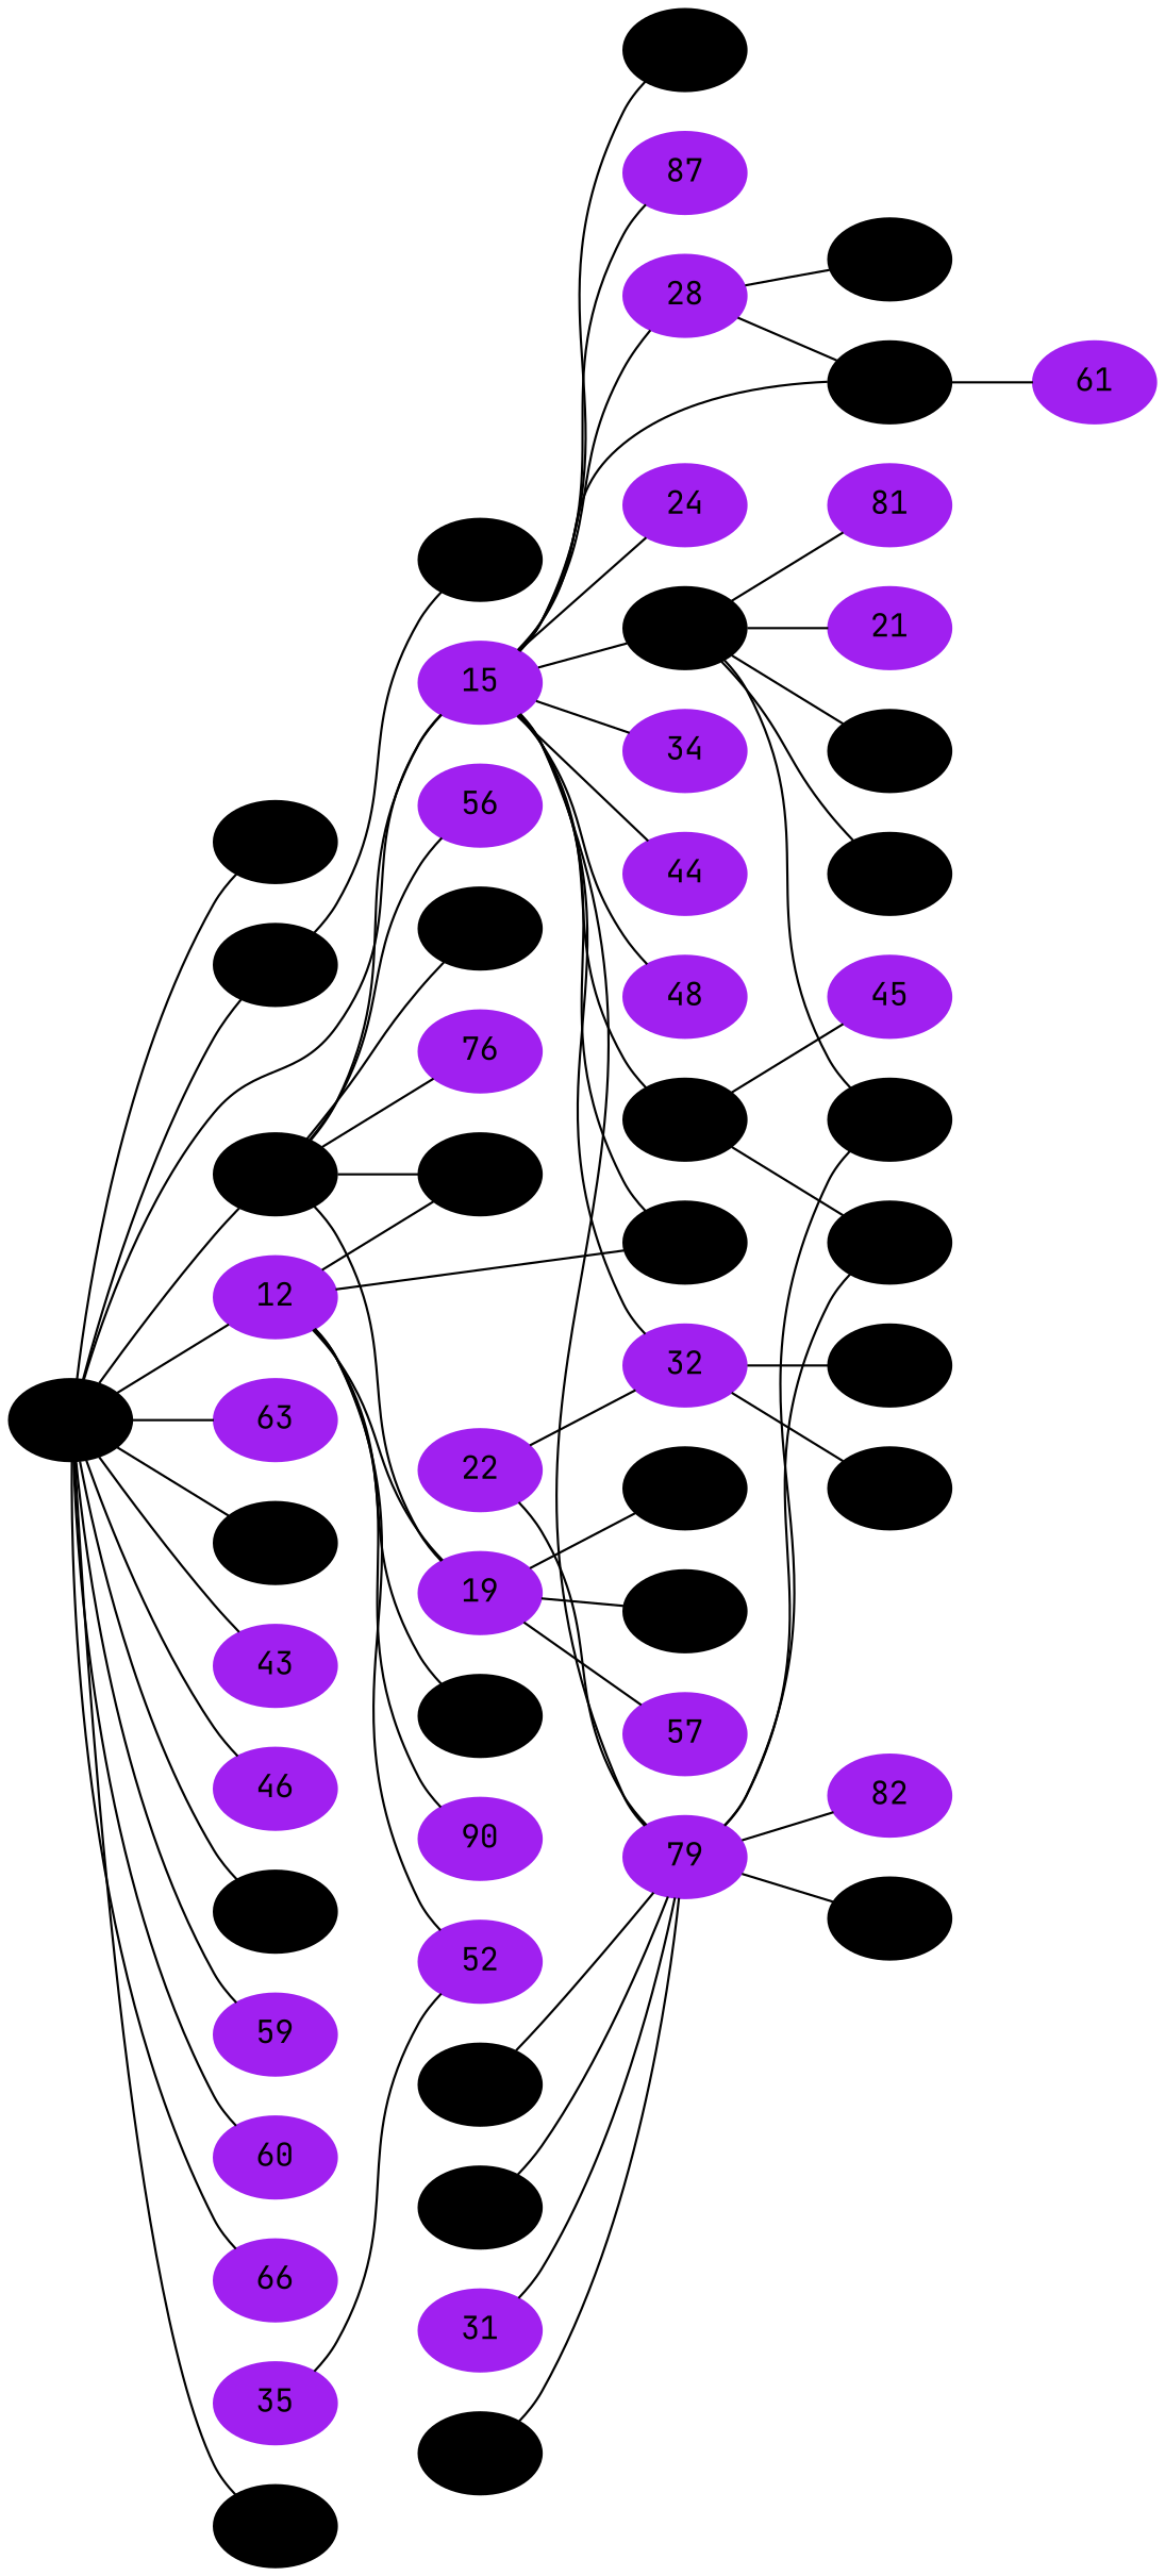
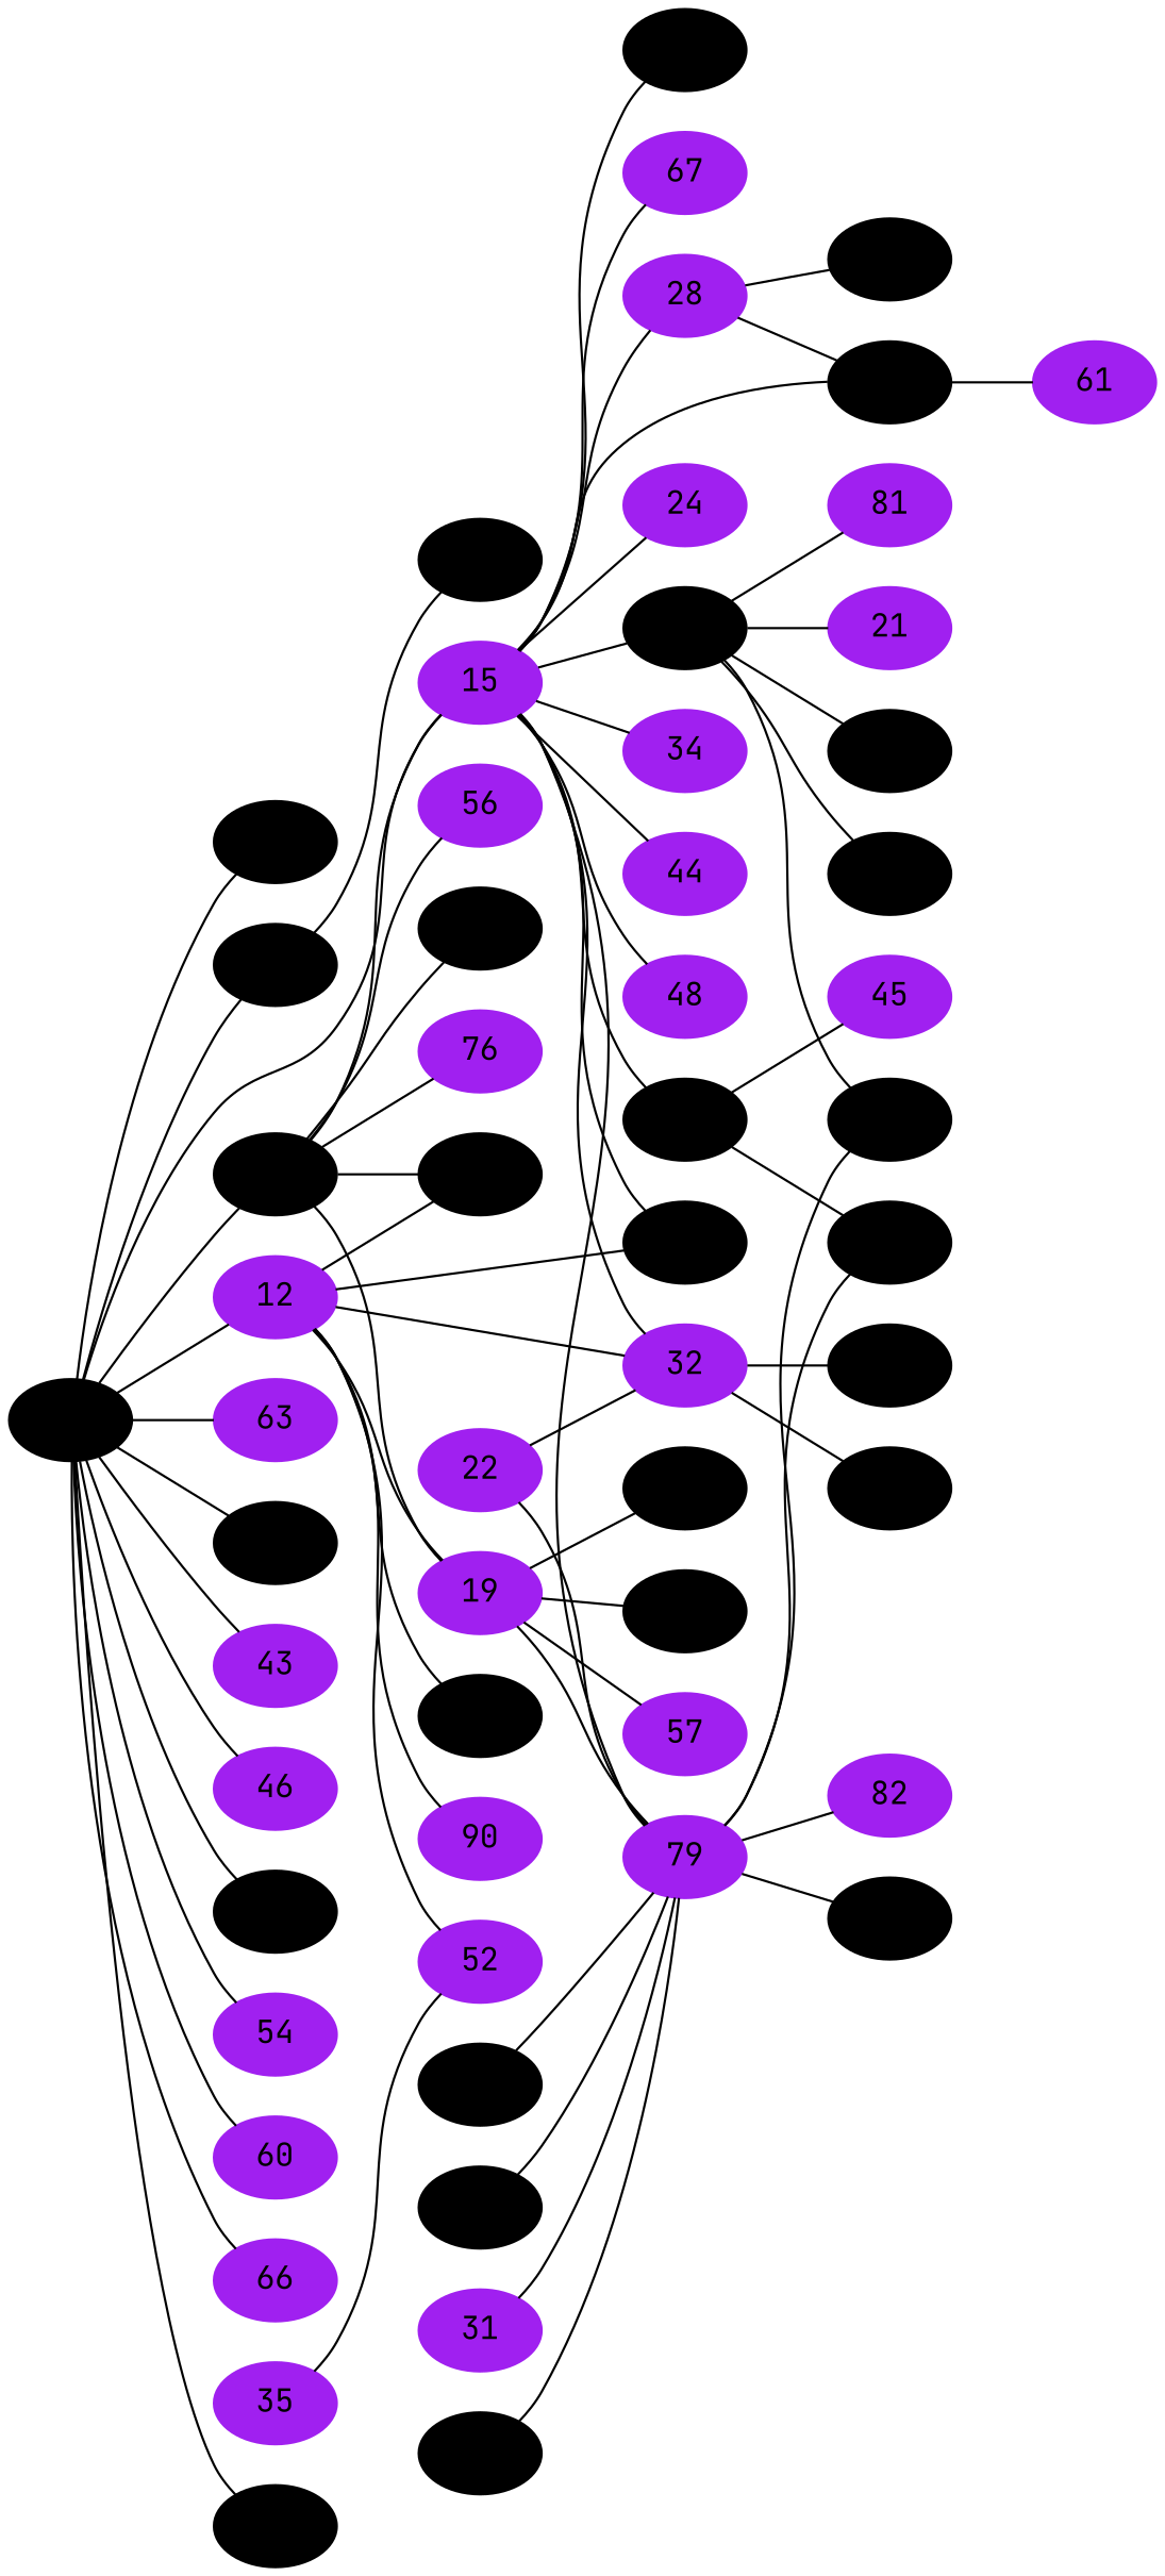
  graph {
    fontname="JetBrains Mono"
    rankdir=LR
    node [color=purple fontname="JetBrains Mono" style=filled]
    edge [fontname="JetBrains Mono"]
    6 [color=black super="+5"]
    8 [color=black super="+7"]
    12 [super="+10"]
    15 [super="+14+1"]
    n5 [label=63]
    41 [color=black]
    43
    46
    58 [color=black]
-   59
+   59 [label=54]
    60
    n12 [label=66]
    71 [color=black super="+45"]
    74 [color=black]
    80 [color=black super="+69"]
    19 [super="+17"]
    50 [color=black]
    56
    68 [color=black]
    76 [super="+39"]
    26 [color=black]
    32 [super="+11"]
    n23 [label=90 super="+25"]
    52
    77 [color=black]
    16 [color=black super="+13"]
    23 [color=black]
    24
    28 [super="+4"]
    34
    42 [color=black super="+3"]
    44
    48
    51 [color=black]
    79 [super="+20"]
-   87 [super="+66"]
+   87 [super="+66" label=67]
    84 [color=black]
    57
    75 [color=black]
    83 [color=black]
    70 [color=black]
    89 [color=black]
    21
    73 [color=black]
    78 [color=black]
    81 [super="+37"]
    85 [color=black]
    n48 [label=45]
    86 [color=black super="+65"]
    64 [color=black]
    61
    82
    88 [color=black super="+63"]
    22
    31
    35
    36 [color=black]
    53 [color=black]
    55 [color=black]
    6 -- 8 [weight=4]
    6 -- 12
    6 -- 15
    6 -- n5
    6 -- 41
    6 -- 43
    6 -- 46
    6 -- 58
    6 -- 59
    6 -- 60
    6 -- n12
    6 -- 71
    6 -- 74
    6 -- 80
    8 -- 15
    8 -- 19
    8 -- 50
    8 -- 56
    8 -- 68
    8 -- 76
    12 -- 19
    12 -- 50
    12 -- 26
+   12 -- 32 [weight=4]
    12 -- n23
    12 -- 52
    12 -- 77
    15 -- 32 [weight=3]
    15 -- 77
    15 -- 16 [weight=4]
    15 -- 23 [weight=2]
    15 -- 24
    15 -- 28 [weight=2]
    15 -- 34
    15 -- 42 [weight=3]
    15 -- 44
    15 -- 48
    15 -- 51
    15 -- 79 [weight=3]
    15 -- 87
    80 -- 84
+   19 -- 79 [weight=4]
    19 -- 57
    19 -- 75
    19 -- 83
    32 -- 70
    32 -- 89
    16 -- 21
    16 -- 73
    16 -- 78
    16 -- 81
    16 -- 85
    23 -- n48
    23 -- 86
    28 -- 42 [weight=2]
    28 -- 64
    42 -- 61
    79 -- 85
    79 -- 86
    79 -- 82
    79 -- 88
    22 -- 32
    22 -- 79
    31 -- 79
    35 -- 52
    36 -- 79
    53 -- 79
    55 -- 79
  }
